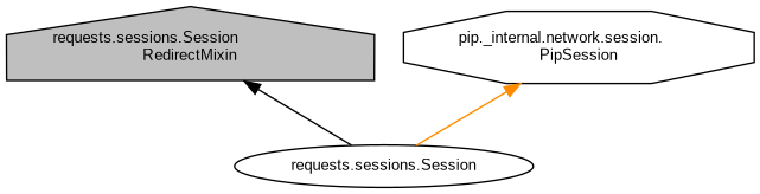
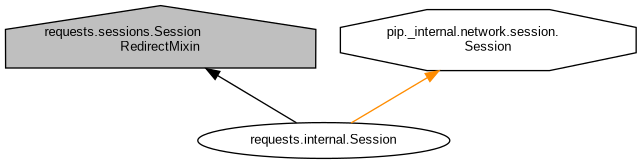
  digraph {
    fontname="Liberation Sans"
    node [color=black fillcolor=white fontname="Liberation Sans" fontsize=10 style=filled]
    edge [dir=back fontname="Liberation Sans" fontsize=10 labelfontname=Helvetica labelfontsize=10 style=solid]
    n1 [fillcolor=grey75 fontcolor=black height=0.2 label="requests.sessions.Session\lRedirectMixin" shape=house width=0.4]
-   n2 [height=0.2 label="requests.sessions.Session" shape=ellipse width=0.4]
-   n3 [height=0.2 label="pip._internal.network.session.\lPipSession" shape=octagon width=0.4]
+   n2 [height=0.2 label="requests.internal.Session" shape=ellipse width=0.4]
+   n3 [height=0.2 label="pip._internal.network.session.\lSession" shape=octagon width=0.4]
    n1 -> n2 [color=black]
    n3 -> n2 [color=darkorange]
  }
